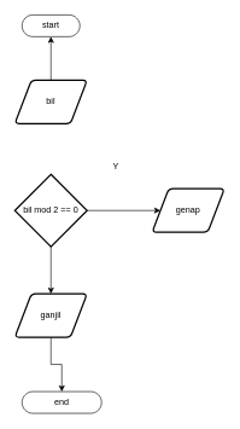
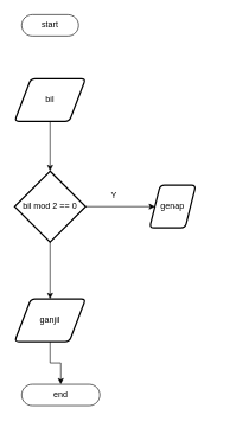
  <mxCell id="0" />
  <mxCell id="1" parent="0" />
  <mxCell id="2" value="start" style="html=1;dashed=0;whiteSpace=wrap;shape=mxgraph.dfd.start" vertex="1" parent="1"><mxGeometry x="30" y="20" width="80" height="30" as="geometry" /></mxCell>
- <mxCell id="3" value="" style="edgeStyle=orthogonalEdgeStyle;rounded=0;orthogonalLoop=1;jettySize=auto;html=1;" edge="1" parent="1" source="4" target="2"><mxGeometry relative="1" as="geometry" /></mxCell>
+ <mxCell id="3" value="" style="edgeStyle=orthogonalEdgeStyle;rounded=0;orthogonalLoop=1;jettySize=auto;html=1;" edge="1" parent="1" source="4" target="7"><mxGeometry relative="1" as="geometry" /></mxCell>
  <mxCell id="4" value="bil" style="shape=parallelogram;html=1;strokeWidth=2;perimeter=parallelogramPerimeter;whiteSpace=wrap;rounded=1;arcSize=12;size=0.23;" vertex="1" parent="1"><mxGeometry x="20" y="110" width="100" height="60" as="geometry" /></mxCell>
  <mxCell id="5" value="" style="edgeStyle=orthogonalEdgeStyle;rounded=0;orthogonalLoop=1;jettySize=auto;html=1;" edge="1" parent="1" source="7" target="8"><mxGeometry relative="1" as="geometry" /></mxCell>
  <mxCell id="6" value="" style="edgeStyle=orthogonalEdgeStyle;rounded=0;orthogonalLoop=1;jettySize=auto;html=1;" edge="1" parent="1" source="7" target="11"><mxGeometry relative="1" as="geometry" /></mxCell>
  <mxCell id="7" value="bil mod 2 == 0" style="strokeWidth=2;html=1;shape=mxgraph.flowchart.decision;whiteSpace=wrap;" vertex="1" parent="1"><mxGeometry x="20" y="240" width="100" height="100" as="geometry" /></mxCell>
- <mxCell id="8" value="genap" style="shape=parallelogram;html=1;strokeWidth=2;perimeter=parallelogramPerimeter;whiteSpace=wrap;rounded=1;arcSize=12;size=0.23;" vertex="1" parent="1"><mxGeometry x="210" y="260" width="100" height="60" as="geometry" /></mxCell>
- <mxCell id="9" value="Y" style="text;strokeColor=none;align=center;fillColor=none;html=1;verticalAlign=middle;whiteSpace=wrap;rounded=0;" vertex="1" parent="1"><mxGeometry x="130" y="215" width="60" height="30" as="geometry" /></mxCell>
+ <mxCell id="8" value="genap" style="shape=parallelogram;html=1;strokeWidth=2;perimeter=parallelogramPerimeter;whiteSpace=wrap;rounded=1;arcSize=12;size=0.23;" vertex="1" parent="1"><mxGeometry x="210" y="260" width="65" height="60" as="geometry" /></mxCell>
+ <mxCell id="9" value="Y" style="text;strokeColor=none;align=center;fillColor=none;html=1;verticalAlign=middle;whiteSpace=wrap;rounded=0;" vertex="1" parent="1"><mxGeometry x="130" y="260" width="60" height="30" as="geometry" /></mxCell>
  <mxCell id="10" value="" style="edgeStyle=orthogonalEdgeStyle;rounded=0;orthogonalLoop=1;jettySize=auto;html=1;" edge="1" parent="1" source="11" target="12"><mxGeometry relative="1" as="geometry" /></mxCell>
- <mxCell id="11" value="ganjil" style="shape=parallelogram;html=1;strokeWidth=2;perimeter=parallelogramPerimeter;whiteSpace=wrap;rounded=1;arcSize=12;size=0.23;" vertex="1" parent="1"><mxGeometry x="20" y="405" width="100" height="60" as="geometry" /></mxCell>
+ <mxCell id="11" value="ganjil" style="shape=parallelogram;html=1;strokeWidth=2;perimeter=parallelogramPerimeter;whiteSpace=wrap;rounded=1;arcSize=12;size=0.23;" vertex="1" parent="1"><mxGeometry x="20" y="420" width="100" height="60" as="geometry" /></mxCell>
  <mxCell id="12" value="end" style="html=1;dashed=0;whiteSpace=wrap;shape=mxgraph.dfd.start" vertex="1" parent="1"><mxGeometry x="30" y="540" width="110" height="30" as="geometry" /></mxCell>
